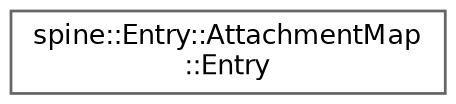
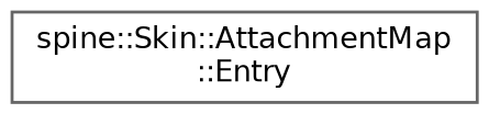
  digraph {
    rankdir=LR
-   n1 [color=grey40 fillcolor=white fontname=Helvetica fontsize=10 height=0.2 label="spine::Entry::AttachmentMap\l::Entry" shape=box style=filled width=0.4]
+   n1 [color=grey40 fillcolor=white fontname=Helvetica fontsize=10 height=0.2 label="spine::Skin::AttachmentMap\l::Entry" shape=box style=filled width=0.4]
  }
